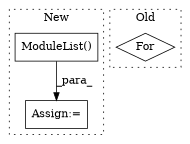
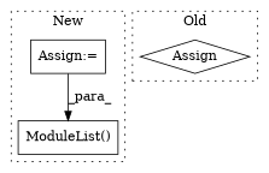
  digraph {
    node [shape=box]
    n1 [a=75 l=15 label="ModuleList()" s=5699]
    n2 [a=68 l=3 label="Assign:=" s=6165]
-   n3 [a=107 l="4,18" label=For s="4193,4234" shape=diamond]
+   n3 [a=107 l="4,18" label=Assign s="4193,4234" shape=diamond]
    subgraph cluster_1 {
      label=New
      style=dotted
      n1
      n2
    }
    subgraph cluster_2 {
      label=Old
      style=dotted
      n3
    }
-   n1 -> n2 [label=_para_]
+   n2 -> n1 [label=_para_]
  }
